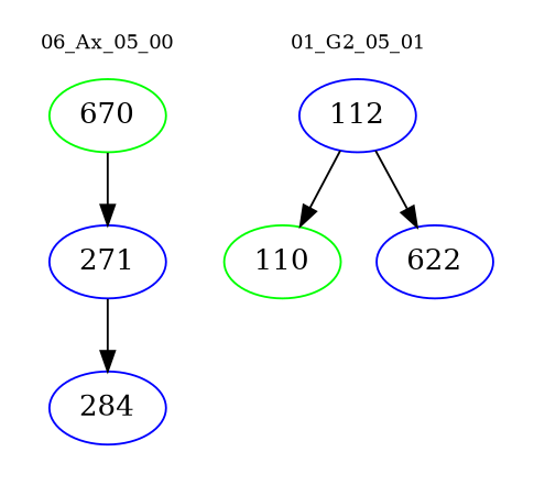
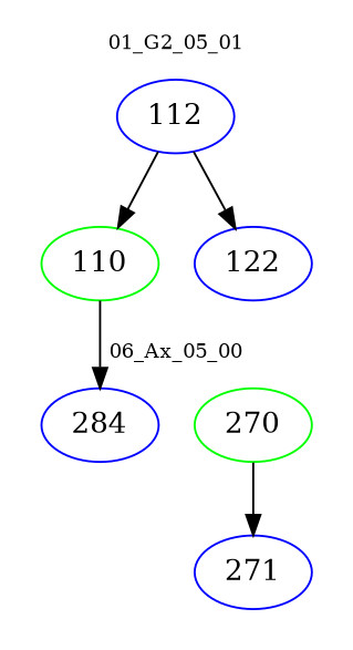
  digraph {
    node [color=blue]
    edge [color=black]
    n1 [label=271]
-   n2 [color=green label=670]
+   n2 [color=green label=270]
    n3 [label=284]
    n4 [label=112]
    n5 [color=green label=110]
-   n6 [label=622]
+   n6 [label=122]
    subgraph cluster_1 {
      color=white
      fontsize=10
      label="06_Ax_05_00"
      n1
      n2
      n3
    }
    subgraph cluster_2 {
      color=white
      fontsize=10
      label="01_G2_05_01"
      n4
      n5
      n6
    }
-   n1 -> n3
+   n5 -> n3
    n2 -> n1
    n4 -> n5
    n4 -> n6
  }
